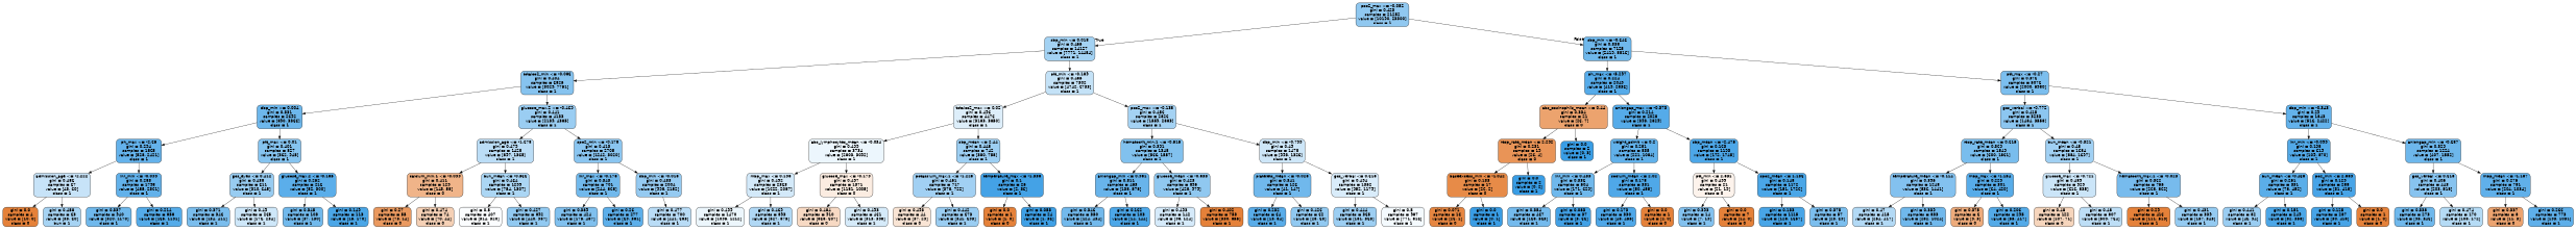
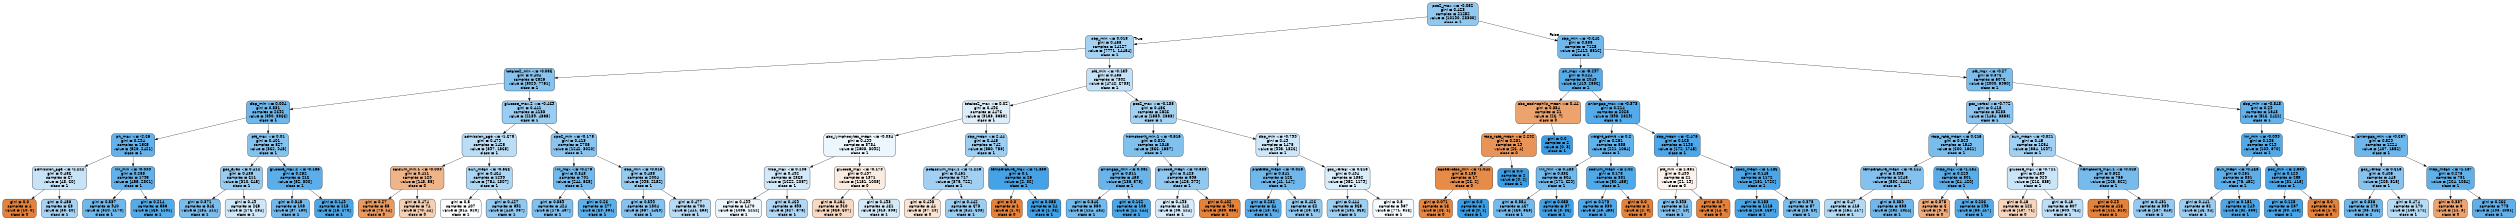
  digraph {
    node [color=black fillcolor="#e58139" fontname=helvetica shape=box style="filled, rounded"]
    edge [fontname=helvetica]
    n1 [fillcolor="#90c8f0" label="pco2_max <= -0.052\ngini = 0.423\nsamples = 21252\nvalue = [10190, 23300]\nclass = 1"]
    n2 [fillcolor="#a3d2f3" label="sbp_min <= 0.018\ngini = 0.455\nsamples = 14127\nvalue = [7771, 14484]\nclass = 1"]
    n3 [fillcolor="#6fb8ec" label="sbp_min <= -0.646\ngini = 0.338\nsamples = 7125\nvalue = [2419, 8816]\nclass = 1"]
    n4 [fillcolor="#86c3ef" label="totalco2_min <= -0.086\ngini = 0.404\nsamples = 6825\nvalue = [3029, 7751]\nclass = 1"]
    n5 [fillcolor="#c4e2f7" label="ptt_min <= -0.189\ngini = 0.485\nsamples = 7302\nvalue = [4742, 6733]\nclass = 1"]
    n6 [fillcolor="#56abe9" label="ph_max <= -5.297\ngini = 0.224\nsamples = 2049\nvalue = [419, 2836]\nclass = 1"]
    n7 [fillcolor="#7bbeee" label="ptt_max <= -0.27\ngini = 0.376\nsamples = 5076\nvalue = [2000, 5980]\nclass = 1"]
    n8 [fillcolor="#6db7ec" label="dbp_min <= 0.004\ngini = 0.331\nsamples = 2692\nvalue = [890, 3366]\nclass = 1"]
    n9 [fillcolor="#9acdf2" label="glucose_max.2 <= -0.469\ngini = 0.441\nsamples = 4133\nvalue = [2139, 4385]\nclass = 1"]
    n10 [fillcolor="#ddeefa" label="totalco2_max <= 0.02\ngini = 0.496\nsamples = 4476\nvalue = [3183, 3850]\nclass = 1"]
    n11 [fillcolor="#a4d2f3" label="pco2_max <= -0.138\ngini = 0.456\nsamples = 2826\nvalue = [1559, 2883]\nclass = 1"]
    n12 [fillcolor="#64b2eb" label="ph_max <= -2.65\ngini = 0.294\nsamples = 1865\nvalue = [528, 2421]\nclass = 1"]
    n13 [fillcolor="#85c3ef" label="ptt_max <= 0.01\ngini = 0.401\nsamples = 827\nvalue = [362, 945]\nclass = 1"]
    n14 [fillcolor="#bbddf6" label="admission_age <= -1.678\ngini = 0.479\nsamples = 1428\nvalue = [897, 1365]\nclass = 1"]
    n15 [fillcolor="#8ac5f0" label="spo2_min <= -0.178\ngini = 0.413\nsamples = 2705\nvalue = [1242, 3020]\nclass = 1"]
    n16 [fillcolor="#c7e3f8" label="admission_age <= -2.222\ngini = 0.486\nsamples = 67\nvalue = [43, 60]\nclass = 1"]
    n17 [fillcolor="#62b1ea" label="inr_min <= -0.099\ngini = 0.283\nsamples = 1798\nvalue = [485, 2361]\nclass = 1"]
    n18 [fillcolor="#98ccf1" label="gcs_eyes <= 0.412\ngini = 0.438\nsamples = 611\nvalue = [310, 645]\nclass = 1"]
    n19 [fillcolor="#5baeea" label="glucose_max.2 <= -0.185\ngini = 0.252\nsamples = 216\nvalue = [52, 300]\nclass = 1"]
    n20 [label="gini = 0.0\nsamples = 4\nvalue = [10, 0]\nclass = 0"]
-   n21 [fillcolor="#a6d3f3" label="gini = 0.458\nsamples = 63\nvalue = [33, 60]\nbun = 1"]
+   n21 [fillcolor="#a6d3f3" label="gini = 0.458\nsamples = 63\nvalue = [33, 60]\nclass = 1"]
    n22 [fillcolor="#6fb8ec" label="gini = 0.337\nsamples = 940\nvalue = [320, 1170]\nclass = 1"]
    n23 [fillcolor="#54abe9" label="gini = 0.214\nsamples = 858\nvalue = [165, 1191]\nclass = 1"]
    n24 [fillcolor="#7abded" label="gini = 0.371\nsamples = 346\nvalue = [134, 411]\nclass = 1"]
    n25 [fillcolor="#cee7f9" label="gini = 0.49\nsamples = 265\nvalue = [176, 234]\nclass = 1"]
    n26 [fillcolor="#71b9ec" label="gini = 0.345\nsamples = 103\nvalue = [37, 130]\nclass = 1"]
    n27 [fillcolor="#4aa6e7" label="gini = 0.149\nsamples = 113\nvalue = [15, 170]\nclass = 1"]
    n28 [fillcolor="#f0b489" label="calcium_min.1 <= -0.099\ngini = 0.411\nsamples = 129\nvalue = [143, 58]\nclass = 0"]
    n29 [fillcolor="#abd6f4" label="bun_mean <= -0.566\ngini = 0.464\nsamples = 1299\nvalue = [754, 1307]\nclass = 1"]
    n30 [fillcolor="#71b9ec" label="inr_max <= -0.178\ngini = 0.343\nsamples = 701\nvalue = [244, 868]\nclass = 1"]
    n31 [fillcolor="#95caf1" label="dbp_min <= -0.018\ngini = 0.433\nsamples = 2004\nvalue = [998, 2152]\nclass = 1"]
    n32 [fillcolor="#ea995f" label="gini = 0.27\nsamples = 55\nvalue = [73, 14]\nclass = 0"]
    n33 [fillcolor="#f5d0b5" label="gini = 0.474\nsamples = 74\nvalue = [70, 44]\nclass = 0"]
    n34 [fillcolor="#fbfdff" label="gini = 0.5\nsamples = 407\nvalue = [314, 320]\nclass = 1"]
    n35 [fillcolor="#91c9f1" label="gini = 0.427\nsamples = 892\nvalue = [440, 987]\nclass = 1"]
    n36 [fillcolor="#80c0ee" label="gini = 0.389\nsamples = 424\nvalue = [175, 487]\nclass = 1"]
    n37 [fillcolor="#5dafea" label="gini = 0.26\nsamples = 277\nvalue = [69, 381]\nclass = 1"]
+   n38 [fillcolor="#84c2ef" label="gini = 0.399\nsamples = 1304\nvalue = [557, 1469]\nclass = 1"]
    n39 [fillcolor="#b9dcf6" label="gini = 0.477\nsamples = 700\nvalue = [441, 683]\nclass = 1"]
    n40 [fillcolor="#ecf6fd" label="abs_lymphocytes_mean <= -0.034\ngini = 0.499\nsamples = 3734\nvalue = [2803, 3092]\nclass = 1"]
    n41 [fillcolor="#9ccef2" label="sbp_mean <= 2.44\ngini = 0.445\nsamples = 742\nvalue = [380, 758]\nclass = 1"]
    n42 [fillcolor="#81c1ee" label="hematocrit_min.1 <= -0.515\ngini = 0.391\nsamples = 1348\nvalue = [566, 1557]\nclass = 1"]
    n43 [fillcolor="#cde6f8" label="dbp_min <= -0.799\ngini = 0.49\nsamples = 1478\nvalue = [993, 1326]\nclass = 1"]
    n44 [fillcolor="#d3e9f9" label="mbp_max <= 0.198\ngini = 0.492\nsamples = 2363\nvalue = [1622, 2087]\nclass = 1"]
    n45 [fillcolor="#fbece1" label="glucose_max <= -0.179\ngini = 0.497\nsamples = 1371\nvalue = [1181, 1005]\nclass = 0"]
    n46 [fillcolor="#a1d0f3" label="potassium_max.1 <= -1.228\ngini = 0.451\nsamples = 717\nvalue = [378, 722]\nclass = 1"]
    n47 [fillcolor="#44a2e6" label="temperature_max <= -1.338\ngini = 0.1\nsamples = 25\nvalue = [2, 36]\nclass = 1"]
    n48 [fillcolor="#ecf6fc" label="gini = 0.499\nsamples = 1470\nvalue = [1095, 1212]\nclass = 1"]
    n49 [fillcolor="#b0d8f5" label="gini = 0.469\nsamples = 893\nvalue = [527, 875]\nclass = 1"]
    n50 [fillcolor="#f7d9c3" label="gini = 0.484\nsamples = 910\nvalue = [868, 607]\nclass = 0"]
    n51 [fillcolor="#d5eaf9" label="gini = 0.493\nsamples = 461\nvalue = [313, 398]\nclass = 1"]
    n52 [fillcolor="#f9e4d4" label="gini = 0.493\nsamples = 44\nvalue = [37, 29]\nclass = 0"]
    n53 [fillcolor="#9acdf2" label="gini = 0.442\nsamples = 673\nvalue = [341, 693]\nclass = 1"]
    n54 [label="gini = 0.0\nsamples = 1\nvalue = [1, 0]\nclass = 0"]
    n55 [fillcolor="#3ea0e6" label="gini = 0.053\nsamples = 24\nvalue = [1, 36]\nclass = 1"]
    n56 [fillcolor="#68b4eb" label="aniongap_min <= 0.981\ngini = 0.311\nsamples = 453\nvalue = [138, 578]\nclass = 1"]
    n57 [fillcolor="#90c8f0" label="glucose_mean <= -0.833\ngini = 0.423\nsamples = 895\nvalue = [428, 979]\nclass = 1"]
    n58 [fillcolor="#70b8ec" label="platelets_mean <= -0.028\ngini = 0.341\nsamples = 126\nvalue = [41, 147]\nclass = 1"]
    n59 [fillcolor="#d9ecfa" label="gcs_verbal <= 0.618\ngini = 0.494\nsamples = 1352\nvalue = [952, 1179]\nclass = 1"]
    n60 [fillcolor="#72b9ec" label="gini = 0.346\nsamples = 350\nvalue = [124, 434]\nclass = 1"]
    n61 [fillcolor="#4ca7e8" label="gini = 0.162\nsamples = 103\nvalue = [14, 144]\nclass = 1"]
    n62 [fillcolor="#d5eafa" label="gini = 0.493\nsamples = 142\nvalue = [98, 124]\nclass = 1"]
    n63 [label="gini = 0.402\nsamples = 753\nvalue = [330, 855]\nclass = 1"]
    n64 [fillcolor="#58ace9" label="gini = 0.232\nsamples = 64\nvalue = [13, 84]\nclass = 1"]
    n65 [fillcolor="#91c9f1" label="gini = 0.426\nsamples = 62\nvalue = [28, 63]\nclass = 1"]
    n66 [fillcolor="#9ccef2" label="gini = 0.444\nsamples = 365\nvalue = [181, 363]\nclass = 1"]
    n67 [fillcolor="#f4fafe" label="gini = 0.5\nsamples = 987\nvalue = [771, 816]\nclass = 1"]
    n68 [fillcolor="#eca36e" label="abs_eosinophils_mean <= 0.44\ngini = 0.334\nsamples = 21\nvalue = [26, 7]\nclass = 0"]
    n69 [fillcolor="#55abe9" label="aniongap_max <= -0.373\ngini = 0.214\nsamples = 2028\nvalue = [393, 2829]\nclass = 1"]
    n70 [fillcolor="#8cc6f0" label="gcs_verbal <= -0.772\ngini = 0.415\nsamples = 3233\nvalue = [1484, 3558]\nclass = 1"]
    n71 [fillcolor="#63b2eb" label="dbp_min <= -0.343\ngini = 0.29\nsamples = 1843\nvalue = [516, 2422]\nclass = 1"]
    n72 [fillcolor="#e99457" label="resp_rate_mean <= 2.292\ngini = 0.231\nsamples = 19\nvalue = [26, 4]\nclass = 0"]
    n73 [fillcolor="#399de5" label="gini = 0.0\nsamples = 2\nvalue = [0, 3]\nclass = 1"]
    n74 [fillcolor="#61b1ea" label="weight_admit <= 0.2\ngini = 0.281\nsamples = 835\nvalue = [221, 1084]\nclass = 1"]
    n75 [fillcolor="#4da7e8" label="sbp_mean <= -2.475\ngini = 0.163\nsamples = 1193\nvalue = [172, 1745]\nclass = 1"]
    n76 [fillcolor="#e78b48" label="baseexcess_min <= -1.042\ngini = 0.133\nsamples = 17\nvalue = [26, 2]\nclass = 0"]
    n77 [fillcolor="#399de5" label="gini = 0.0\nsamples = 2\nvalue = [0, 2]\nclass = 1"]
    n78 [fillcolor="#e68641" label="gini = 0.071\nsamples = 16\nvalue = [26, 1]\nclass = 0"]
    n79 [fillcolor="#399de5" label="gini = 0.0\nsamples = 1\nvalue = [0, 1]\nclass = 1"]
    n80 [fillcolor="#6fb8ec" label="inr_min <= 0.433\ngini = 0.336\nsamples = 504\nvalue = [171, 629]\nclass = 1"]
    n81 [fillcolor="#4fa8e8" label="sodium_mean <= 2.02\ngini = 0.178\nsamples = 331\nvalue = [50, 455]\nclass = 1"]
    n82 [fillcolor="#fdf3ec" label="ptt_min <= 2.831\ngini = 0.499\nsamples = 21\nvalue = [21, 19]\nclass = 0"]
    n83 [fillcolor="#4aa6e7" label="spo2_mean <= 1.136\ngini = 0.148\nsamples = 1172\nvalue = [151, 1726]\nclass = 1"]
    n84 [fillcolor="#74baed" label="gini = 0.354\nsamples = 467\nvalue = [168, 563]\nclass = 1"]
    n85 [fillcolor="#42a1e6" label="gini = 0.083\nsamples = 37\nvalue = [3, 66]\nclass = 1"]
    n86 [fillcolor="#4ea7e8" label="gini = 0.173\nsamples = 330\nvalue = [48, 455]\nclass = 1"]
    n87 [label="gini = 0.0\nsamples = 1\nvalue = [2, 0]\nclass = 0"]
    n88 [fillcolor="#82c1ef" label="gini = 0.393\nsamples = 14\nvalue = [7, 19]\nclass = 1"]
    n89 [label="gini = 0.0\nsamples = 7\nvalue = [14, 0]\nclass = 0"]
    n90 [fillcolor="#48a5e7" label="gini = 0.133\nsamples = 1115\nvalue = [128, 1657]\nclass = 1"]
    n91 [fillcolor="#7bbeee" label="gini = 0.375\nsamples = 57\nvalue = [23, 69]\nclass = 1"]
    n92 [fillcolor="#79bded" label="resp_rate_mean <= 0.615\ngini = 0.369\nsamples = 1549\nvalue = [600, 1861]\nclass = 1"]
    n93 [fillcolor="#a0d0f3" label="bun_mean <= -0.321\ngini = 0.45\nsamples = 1684\nvalue = [884, 1697]\nclass = 1"]
    n94 [fillcolor="#52a9e8" label="inr_min <= -0.099\ngini = 0.198\nsamples = 619\nvalue = [109, 870]\nclass = 1"]
    n95 [fillcolor="#6db7ec" label="aniongap_min <= -0.687\ngini = 0.329\nsamples = 1224\nvalue = [407, 1552]\nclass = 1"]
    n96 [fillcolor="#83c1ef" label="temperature_mean <= -0.114\ngini = 0.395\nsamples = 1248\nvalue = [536, 1441]\nclass = 1"]
    n97 [fillcolor="#57ace9" label="mbp_max <= -1.154\ngini = 0.229\nsamples = 301\nvalue = [64, 420]\nclass = 1"]
    n98 [fillcolor="#cbe5f8" label="glucose_max <= -0.721\ngini = 0.489\nsamples = 929\nvalue = [616, 835]\nclass = 1"]
    n99 [fillcolor="#77bbed" label="hematocrit_max.1 <= -0.023\ngini = 0.362\nsamples = 755\nvalue = [268, 862]\nclass = 1"]
    n100 [fillcolor="#b2d9f5" label="gini = 0.47\nsamples = 415\nvalue = [254, 417]\nclass = 1"]
    n101 [fillcolor="#70b8ec" label="gini = 0.339\nsamples = 833\nvalue = [282, 1024]\nclass = 1"]
    n102 [fillcolor="#eeab7b" label="gini = 0.375\nsamples = 6\nvalue = [9, 3]\nclass = 0"]
    n103 [fillcolor="#53aae8" label="gini = 0.206\nsamples = 295\nvalue = [55, 417]\nclass = 1"]
    n104 [fillcolor="#f6d5bc" label="gini = 0.48\nsamples = 122\nvalue = [107, 71]\nclass = 0"]
    n105 [fillcolor="#bddef6" label="gini = 0.48\nsamples = 807\nvalue = [509, 764]\nclass = 1"]
    n106 [label="gini = 0.29\nsamples = 416\nvalue = [111, 519]\nclass = 1"]
    n107 [fillcolor="#94caf1" label="gini = 0.431\nsamples = 339\nvalue = [157, 343]\nclass = 1"]
    n108 [fillcolor="#5baee9" label="bun_mean <= -0.468\ngini = 0.251\nsamples = 331\nvalue = [78, 452]\nclass = 1"]
    n109 [fillcolor="#48a4e7" label="po2_min <= 2.889\ngini = 0.129\nsamples = 288\nvalue = [31, 418]\nclass = 1"]
    n110 [fillcolor="#87c3ef" label="gcs_verbal <= 0.618\ngini = 0.405\nsamples = 443\nvalue = [203, 518]\nclass = 1"]
    n111 [fillcolor="#60b0ea" label="mbp_mean <= -1.187\ngini = 0.275\nsamples = 781\nvalue = [204, 1034]\nclass = 1"]
    n112 [fillcolor="#9acdf2" label="gini = 0.441\nsamples = 82\nvalue = [46, 94]\nclass = 1"]
    n113 [fillcolor="#4ba6e7" label="gini = 0.151\nsamples = 249\nvalue = [32, 358]\nclass = 1"]
    n114 [fillcolor="#47a4e7" label="gini = 0.125\nsamples = 287\nvalue = [30, 418]\nclass = 1"]
    n115 [label="gini = 0.0\nsamples = 1\nvalue = [1, 0]\nclass = 0"]
    n116 [fillcolor="#6fb8ec" label="gini = 0.338\nsamples = 273\nvalue = [95, 346]\nclass = 1"]
    n117 [fillcolor="#b5dbf5" label="gini = 0.474\nsamples = 170\nvalue = [108, 172]\nclass = 1"]
    n118 [fillcolor="#eca36f" label="gini = 0.337\nsamples = 8\nvalue = [11, 3]\nclass = 0"]
    n119 [fillcolor="#5eafea" label="gini = 0.266\nsamples = 773\nvalue = [193, 1031]\nclass = 1"]
    n1 -> n2 [headlabel=True labelangle=45 labeldistance=2.5]
    n1 -> n3 [headlabel=False labelangle=-45 labeldistance=2.5]
    n2 -> n4
    n2 -> n5
    n3 -> n6
    n3 -> n7
    n4 -> n8
    n4 -> n9
    n5 -> n10
    n5 -> n11
    n6 -> n68
    n6 -> n69
    n7 -> n70
    n7 -> n71
    n8 -> n12
    n8 -> n13
    n9 -> n14
    n9 -> n15
    n10 -> n40
    n10 -> n41
    n11 -> n42
    n11 -> n43
    n12 -> n16
    n12 -> n17
    n13 -> n18
    n13 -> n19
    n14 -> n28
    n14 -> n29
    n15 -> n30
    n15 -> n31
    n16 -> n20
    n16 -> n21
    n17 -> n22
    n17 -> n23
    n18 -> n24
    n18 -> n25
    n19 -> n26
    n19 -> n27
    n28 -> n32
    n28 -> n33
    n29 -> n34
    n29 -> n35
    n30 -> n36
    n30 -> n37
+   n31 -> n38
    n31 -> n39
    n40 -> n44
    n40 -> n45
    n41 -> n46
    n41 -> n47
    n42 -> n56
    n42 -> n57
    n43 -> n58
    n43 -> n59
    n44 -> n48
    n44 -> n49
    n45 -> n50
    n45 -> n51
    n46 -> n52
    n46 -> n53
    n47 -> n54
    n47 -> n55
    n56 -> n60
    n56 -> n61
    n57 -> n62
    n57 -> n63
    n58 -> n64
    n58 -> n65
    n59 -> n66
    n59 -> n67
    n68 -> n72
    n68 -> n73
    n69 -> n74
    n69 -> n75
    n70 -> n92
    n70 -> n93
    n71 -> n94
    n71 -> n95
    n72 -> n76
    n72 -> n77
    n74 -> n80
    n74 -> n81
    n75 -> n82
    n75 -> n83
    n76 -> n78
    n76 -> n79
    n80 -> n84
    n80 -> n85
    n81 -> n86
    n81 -> n87
    n82 -> n88
    n82 -> n89
    n83 -> n90
    n83 -> n91
    n92 -> n96
    n92 -> n97
    n93 -> n98
    n93 -> n99
    n94 -> n108
    n94 -> n109
    n95 -> n110
    n95 -> n111
    n96 -> n100
    n96 -> n101
    n97 -> n102
    n97 -> n103
    n98 -> n104
    n98 -> n105
    n99 -> n106
    n99 -> n107
    n108 -> n112
    n108 -> n113
    n109 -> n114
    n109 -> n115
    n110 -> n116
    n110 -> n117
    n111 -> n118
    n111 -> n119
  }
